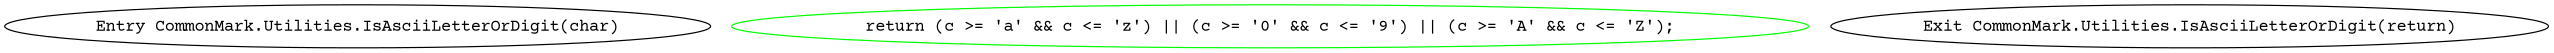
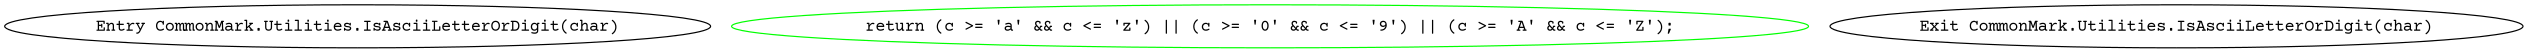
  digraph {
    fontname="Courier Prime"
    node [cluster="CommonMark.Utilities.IsAsciiLetterOrDigit(char)" file="Scanner.cs" span="37-37" fontname="Courier Prime"]
    n1 [label="Entry CommonMark.Utilities.IsAsciiLetterOrDigit(char)"]
    n2 [color=green community=0 label="return (c >= 'a' && c <= 'z') || (c >= '0' && c <= '9') || (c >= 'A' && c <= 'Z');" prediction=0 span="40-40"]
-   n3 [label="Exit CommonMark.Utilities.IsAsciiLetterOrDigit(return)"]
+   n3 [label="Exit CommonMark.Utilities.IsAsciiLetterOrDigit(char)"]
  }
